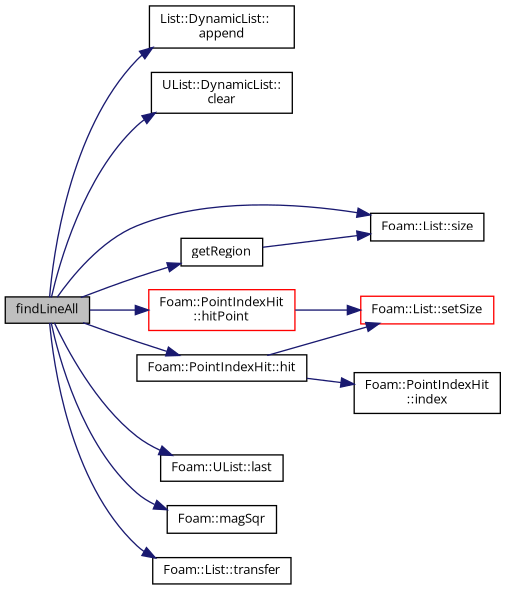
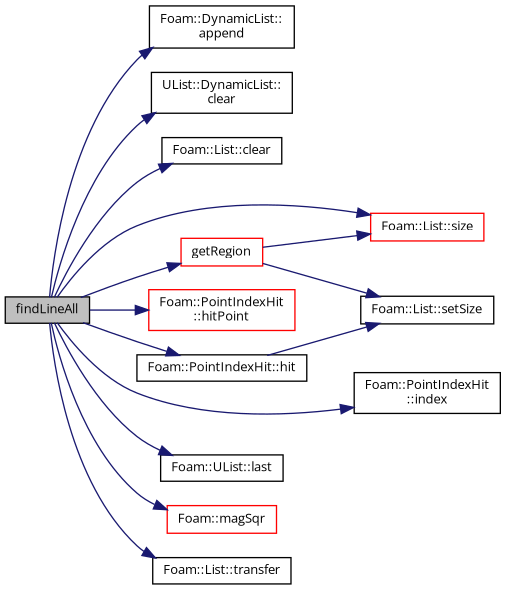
  digraph {
    fontname="Open Sans"
    rankdir=LR
    node [color=black fontname="Open Sans" fontsize=10 shape=record]
    edge [color=midnightblue fontname="Open Sans" fontsize=10 labelfontname=Helvetica labelfontsize=10 style=solid]
    n1 [fillcolor=grey75 fontcolor=black height=0.2 label=findLineAll style=filled width=0.4]
-   n2 [height=0.2 label="List::DynamicList::\lappend" width=0.4]
+   n2 [height=0.2 label="Foam::DynamicList::\lappend" width=0.4]
    n3 [height=0.2 label="UList::DynamicList::\lclear" width=0.4]
-   n5 [height=0.2 label=getRegion width=0.4]
-   n6 [height=0.2 label="Foam::List::size" width=0.4]
+   n4 [height=0.2 label="Foam::List::clear" width=0.4]
+   n5 [color=red height=0.2 label=getRegion width=0.4]
+   n6 [color=red height=0.2 label="Foam::List::size" width=0.4]
    n7 [height=0.2 label="Foam::PointIndexHit::hit" width=0.4]
    n8 [color=red height=0.2 label="Foam::PointIndexHit\l::hitPoint" width=0.4]
    n9 [height=0.2 label="Foam::PointIndexHit\l::index" width=0.4]
    n10 [height=0.2 label="Foam::UList::last" width=0.4]
-   n11 [height=0.2 label="Foam::magSqr" width=0.4]
+   n11 [color=red height=0.2 label="Foam::magSqr" width=0.4]
    n12 [height=0.2 label="Foam::List::transfer" width=0.4]
-   n13 [color=red height=0.2 label="Foam::List::setSize" width=0.4]
+   n13 [height=0.2 label="Foam::List::setSize" width=0.4]
    n1 -> n2
    n1 -> n3
+   n1 -> n4
    n1 -> n5
    n1 -> n6
    n1 -> n7
    n1 -> n8
-   n7 -> n9
+   n1 -> n9
    n1 -> n10
    n1 -> n11
    n1 -> n12
    n5 -> n6
-   n8 -> n13
+   n5 -> n13
    n7 -> n13
  }
